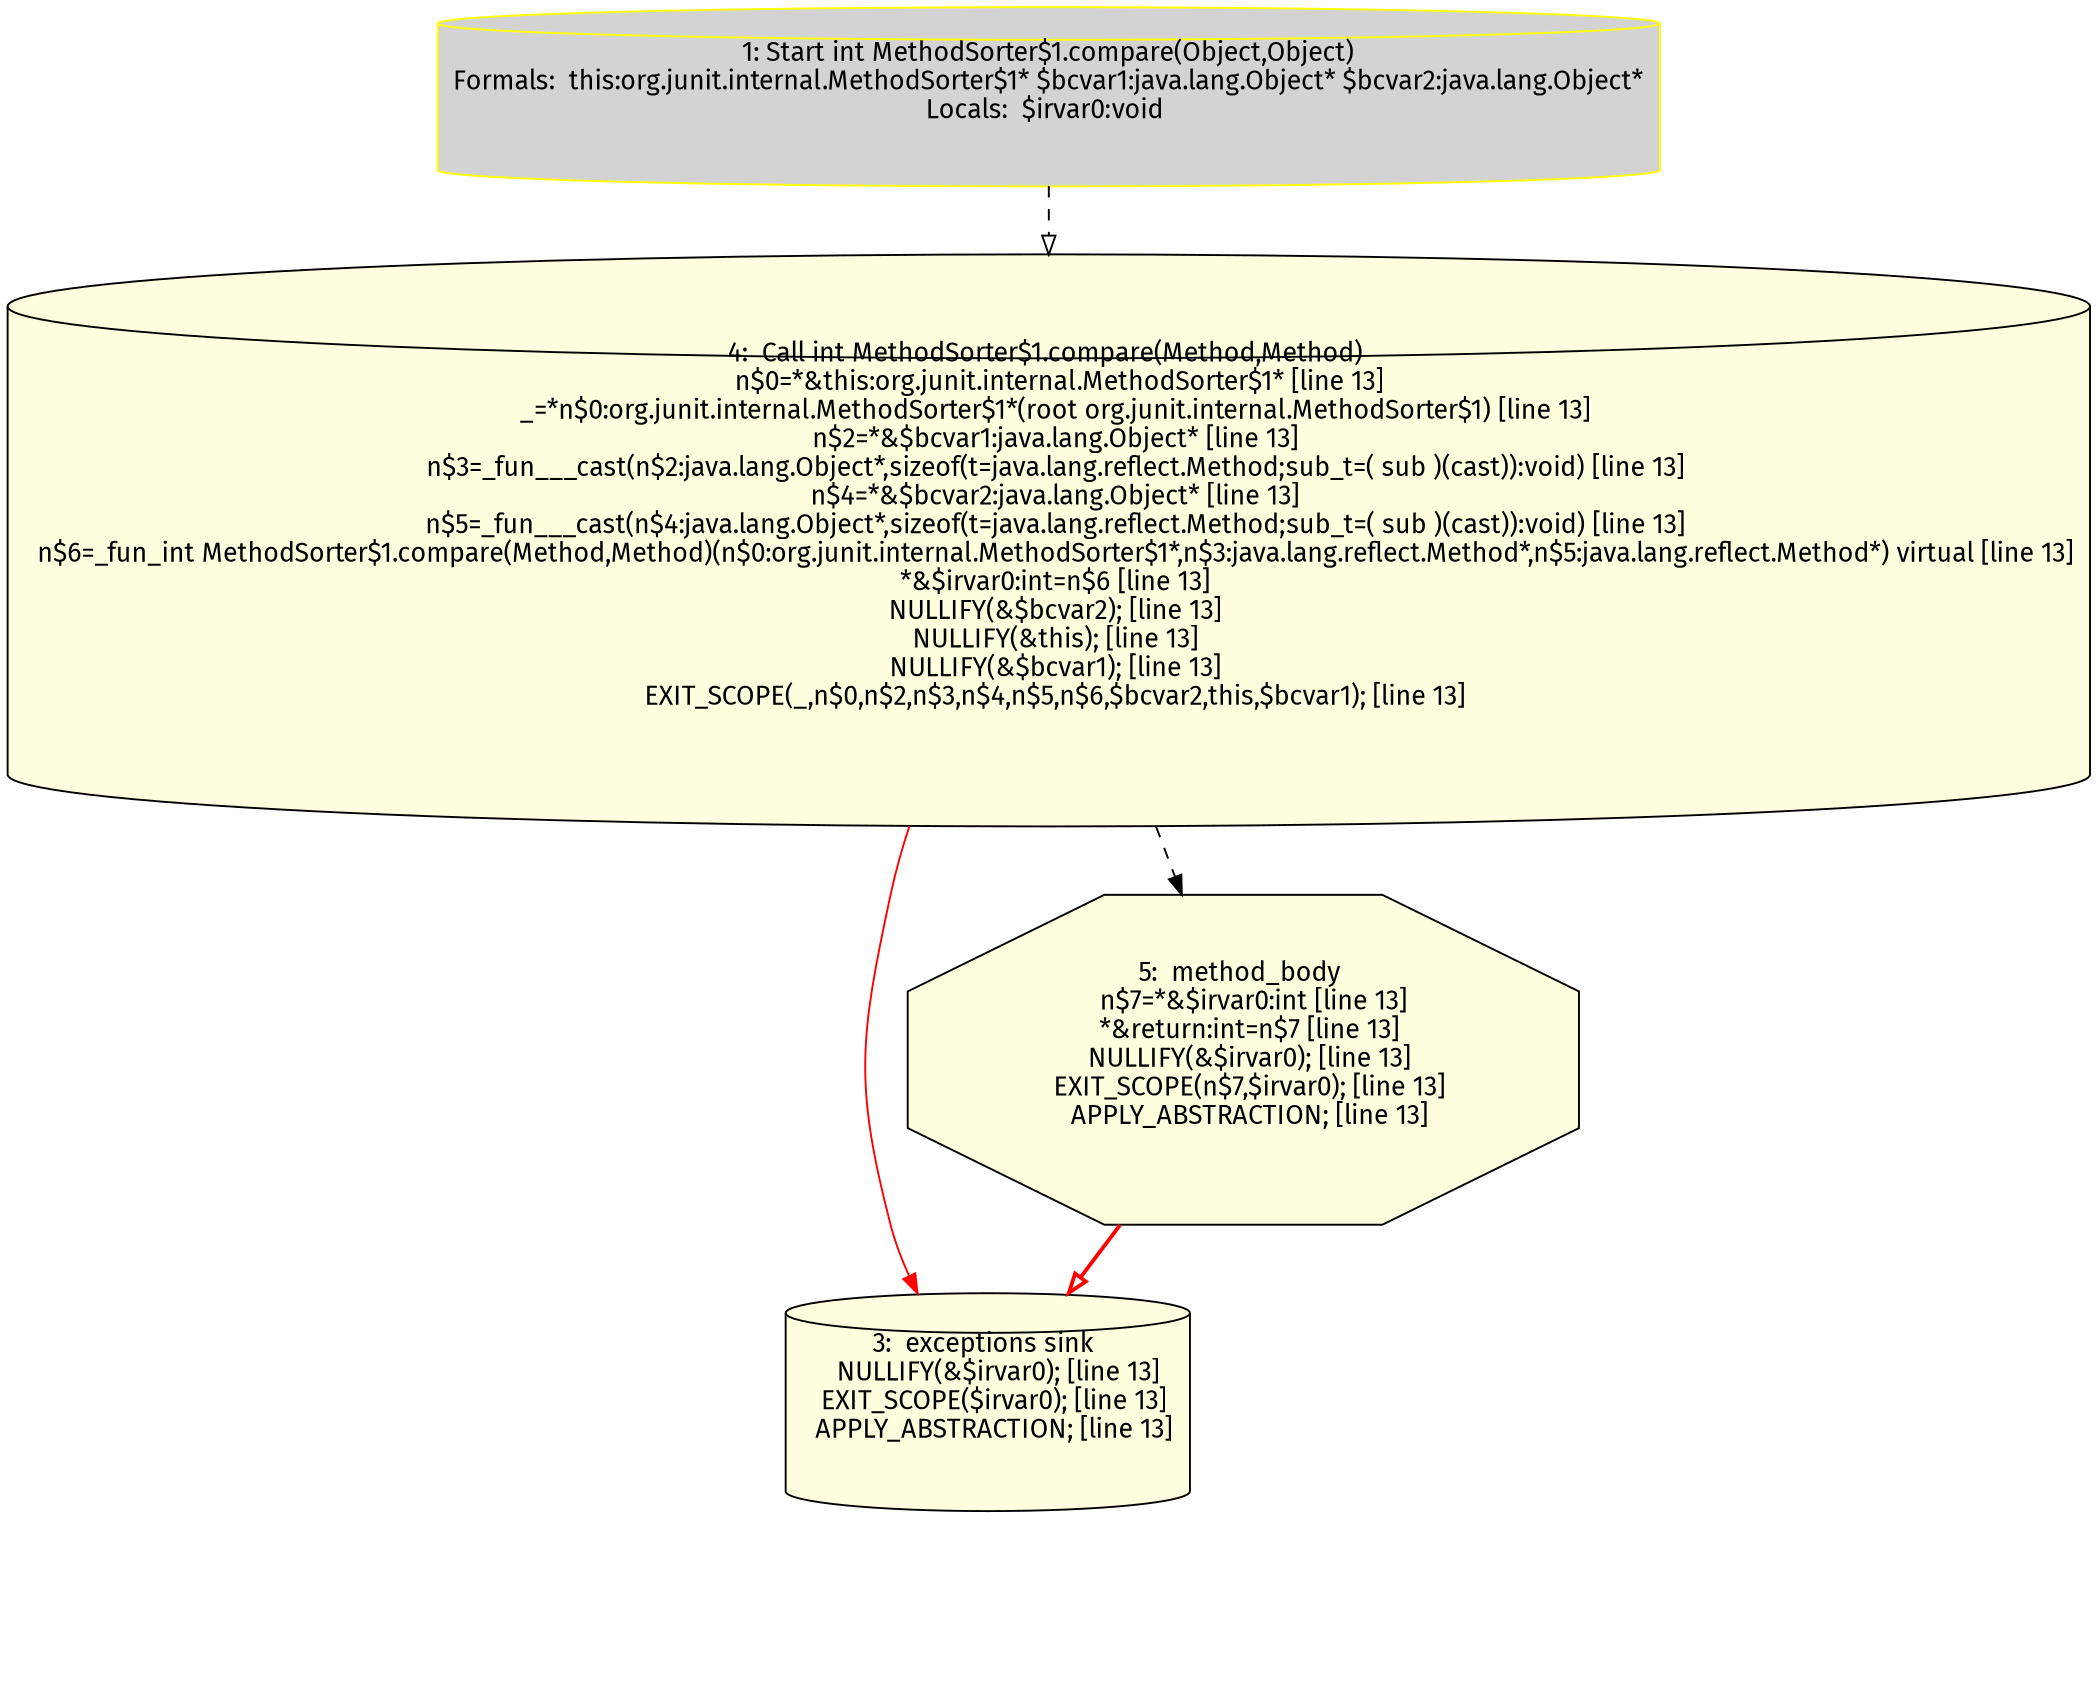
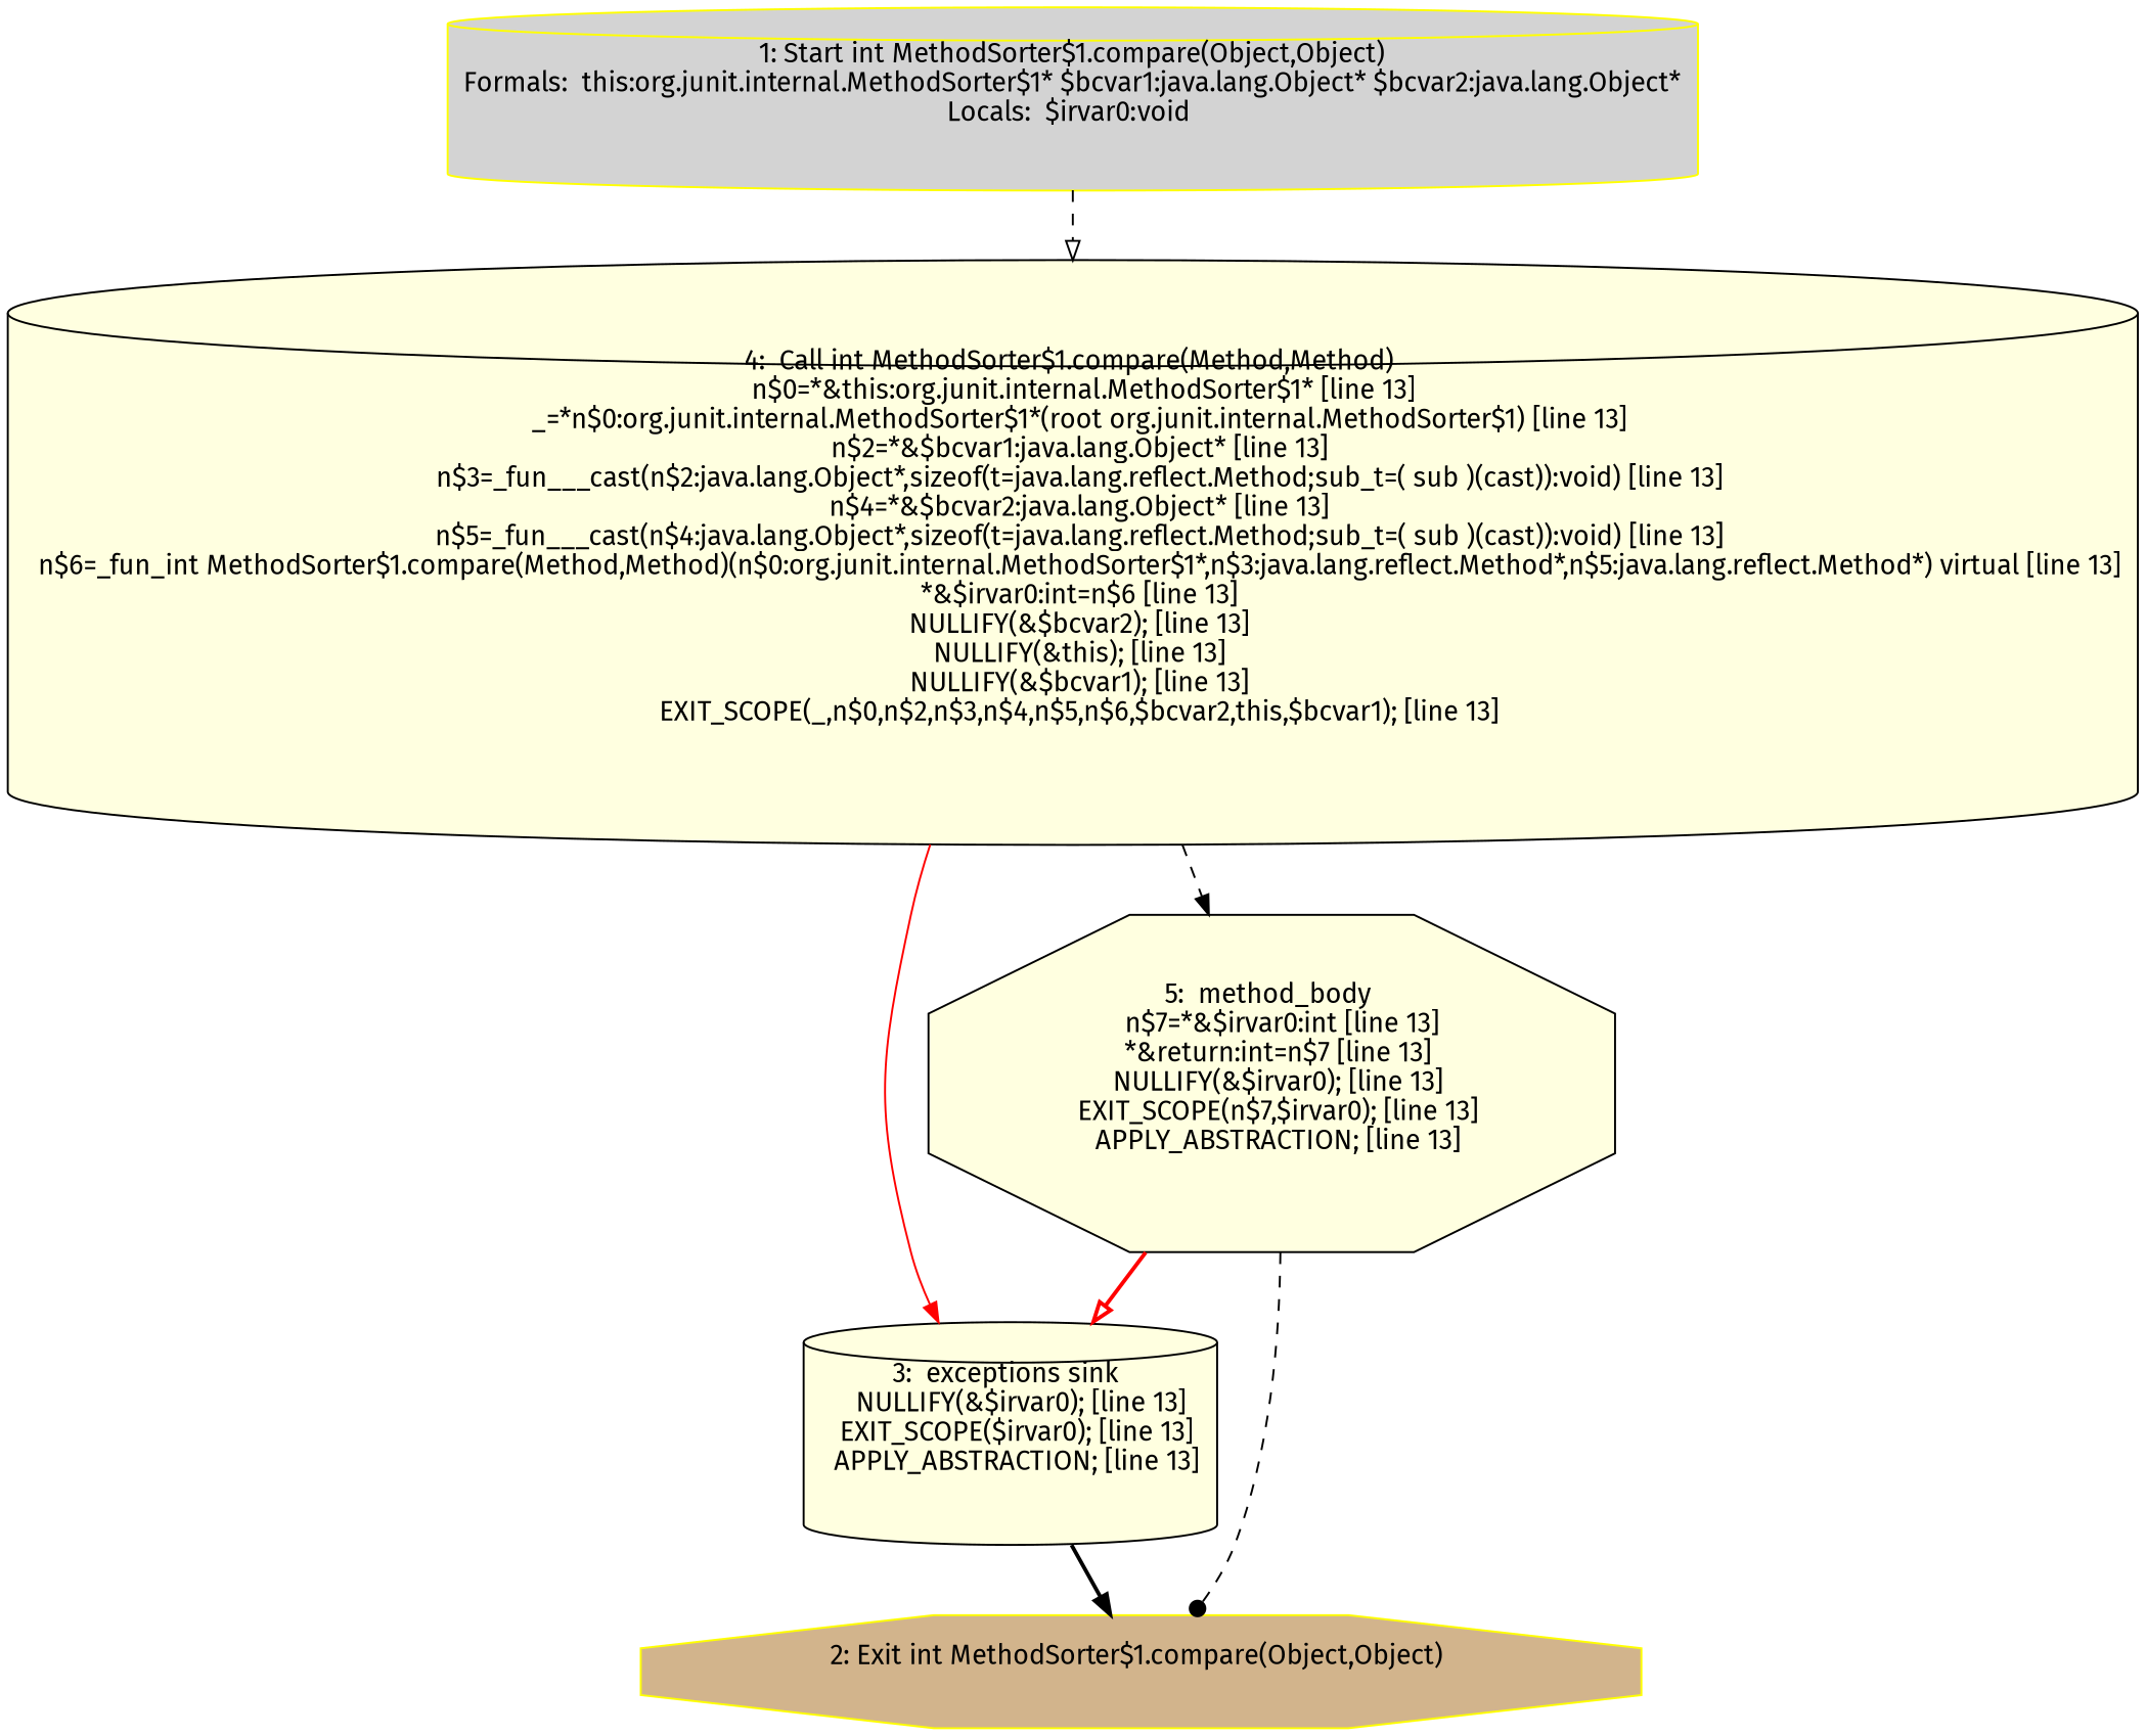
  digraph {
    fontname="Fira Sans"
    node [style=filled fillcolor=lightyellow shape=cylinder fontname="Fira Sans"]
    edge [style=dashed arrowhead=normal fontname="Fira Sans"]
    n1 [color=yellow label="1: Start int MethodSorter$1.compare(Object,Object)\nFormals:  this:org.junit.internal.MethodSorter$1* $bcvar1:java.lang.Object* $bcvar2:java.lang.Object*\nLocals:  $irvar0:void \n  " fillcolor=lightgrey]
    n2 [label="4:  Call int MethodSorter$1.compare(Method,Method) \n   n$0=*&this:org.junit.internal.MethodSorter$1* [line 13]\n  _=*n$0:org.junit.internal.MethodSorter$1*(root org.junit.internal.MethodSorter$1) [line 13]\n  n$2=*&$bcvar1:java.lang.Object* [line 13]\n  n$3=_fun___cast(n$2:java.lang.Object*,sizeof(t=java.lang.reflect.Method;sub_t=( sub )(cast)):void) [line 13]\n  n$4=*&$bcvar2:java.lang.Object* [line 13]\n  n$5=_fun___cast(n$4:java.lang.Object*,sizeof(t=java.lang.reflect.Method;sub_t=( sub )(cast)):void) [line 13]\n  n$6=_fun_int MethodSorter$1.compare(Method,Method)(n$0:org.junit.internal.MethodSorter$1*,n$3:java.lang.reflect.Method*,n$5:java.lang.reflect.Method*) virtual [line 13]\n  *&$irvar0:int=n$6 [line 13]\n  NULLIFY(&$bcvar2); [line 13]\n  NULLIFY(&this); [line 13]\n  NULLIFY(&$bcvar1); [line 13]\n  EXIT_SCOPE(_,n$0,n$2,n$3,n$4,n$5,n$6,$bcvar2,this,$bcvar1); [line 13]\n "]
    n3 [label="3:  exceptions sink \n   NULLIFY(&$irvar0); [line 13]\n  EXIT_SCOPE($irvar0); [line 13]\n  APPLY_ABSTRACTION; [line 13]\n "]
    n4 [label="5:  method_body \n   n$7=*&$irvar0:int [line 13]\n  *&return:int=n$7 [line 13]\n  NULLIFY(&$irvar0); [line 13]\n  EXIT_SCOPE(n$7,$irvar0); [line 13]\n  APPLY_ABSTRACTION; [line 13]\n " shape=octagon]
+   n5 [color=yellow label="2: Exit int MethodSorter$1.compare(Object,Object) \n  " fillcolor=tan shape=octagon]
    n1 -> n2 [arrowhead=onormal]
    n2 -> n3 [color=red style=solid]
    n2 -> n4
+   n3 -> n5 [style=bold]
    n4 -> n3 [color=red style=bold arrowhead=onormal]
+   n4 -> n5 [arrowhead=dot]
  }
